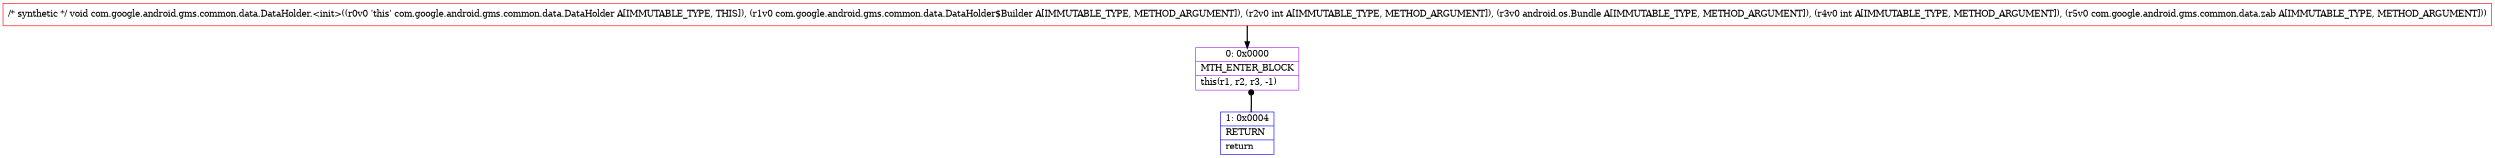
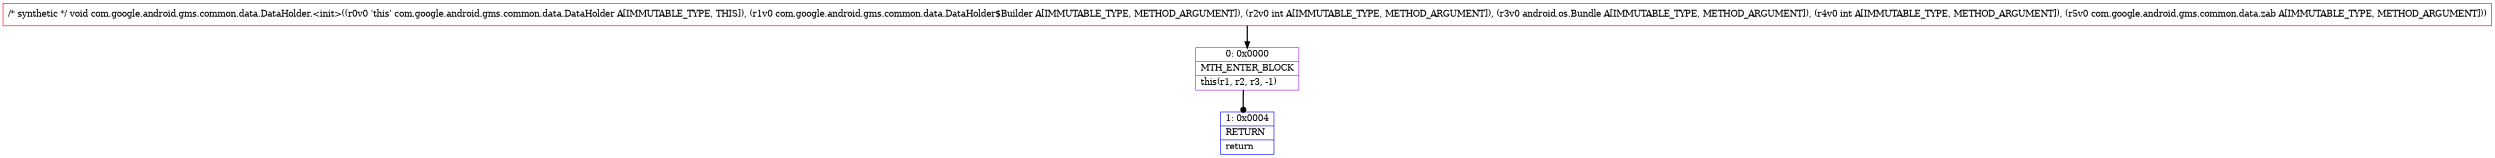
  digraph {
    node [shape=record]
    edge [style=bold]
    n1 [label="{0\:\ 0x0000|MTH_ENTER_BLOCK\l|this(r1, r2, r3, \-1)\l}" color=purple]
    n2 [label="{1\:\ 0x0004|RETURN\l|return\l}" color=blue]
    n3 [label="{\/* synthetic *\/ void com.google.android.gms.common.data.DataHolder.\<init\>((r0v0 'this' com.google.android.gms.common.data.DataHolder A[IMMUTABLE_TYPE, THIS]), (r1v0 com.google.android.gms.common.data.DataHolder$Builder A[IMMUTABLE_TYPE, METHOD_ARGUMENT]), (r2v0 int A[IMMUTABLE_TYPE, METHOD_ARGUMENT]), (r3v0 android.os.Bundle A[IMMUTABLE_TYPE, METHOD_ARGUMENT]), (r4v0 int A[IMMUTABLE_TYPE, METHOD_ARGUMENT]), (r5v0 com.google.android.gms.common.data.zab A[IMMUTABLE_TYPE, METHOD_ARGUMENT])) }" color=red]
-   n2 -> n1 [arrowhead=dot]
+   n1 -> n2 [arrowhead=dot]
    n3 -> n1 [arrowhead=normal]
  }
